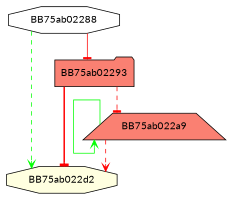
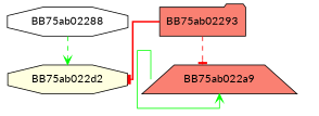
  digraph {
    fontname=Lato
    splines=ortho
    node [fillcolor=salmon fontname=Lato shape=octagon style=filled]
    edge [arrowhead=vee color=red fontname=Lato style=dashed]
    BB75ab02288 [fillcolor=white]
    BB75ab022d2 [fillcolor=lightyellow]
    BB75ab02293 [shape=folder]
    BB75ab022a9 [shape=trapezium]
    BB75ab02288 -> BB75ab022d2 [color=green]
-   BB75ab02288 -> BB75ab02293 [arrowhead=tee style=solid]
    BB75ab02293 -> BB75ab022d2 [arrowhead=tee style=bold]
    BB75ab02293 -> BB75ab022a9 [arrowhead=tee]
-   BB75ab022a9 -> BB75ab022d2
    BB75ab022a9 -> BB75ab022a9 [color=green style=solid]
  }
